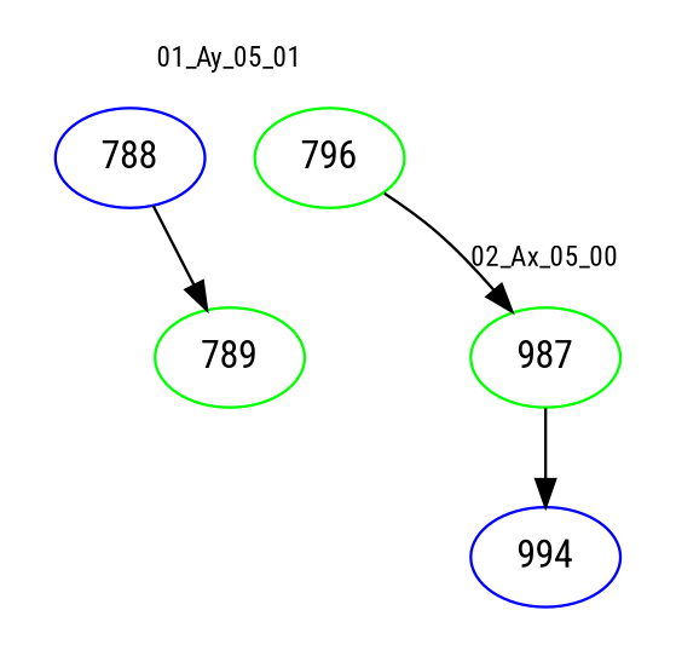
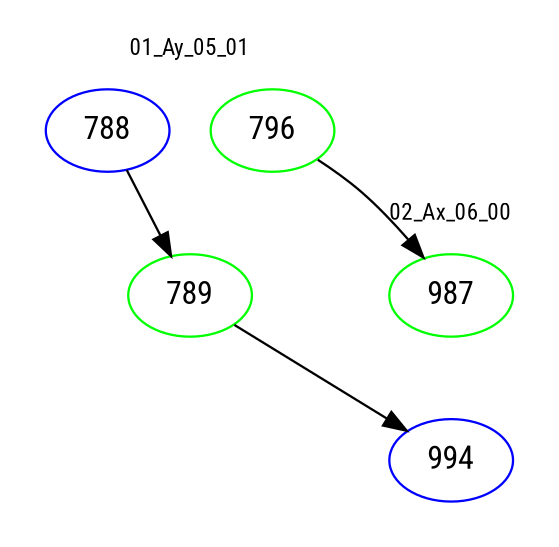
  digraph {
    fontname="Roboto Condensed"
    node [color=green fontname="Roboto Condensed"]
    edge [color=black fontname="Roboto Condensed"]
    n1 [label=987]
    n2 [color=blue label=994]
    n3 [label=796]
    n4 [color=blue label=788]
    n5 [label=789]
    subgraph cluster_1 {
      color=white
      fontsize=10
-     label="02_Ax_05_00"
+     label="02_Ax_06_00"
      n1
      n2
    }
    subgraph cluster_2 {
      color=white
      fontsize=10
      label="01_Ay_05_01"
      n3
      n4
      n5
    }
-   n1 -> n2
+   n5 -> n2
    n3 -> n1
    n4 -> n5
  }
